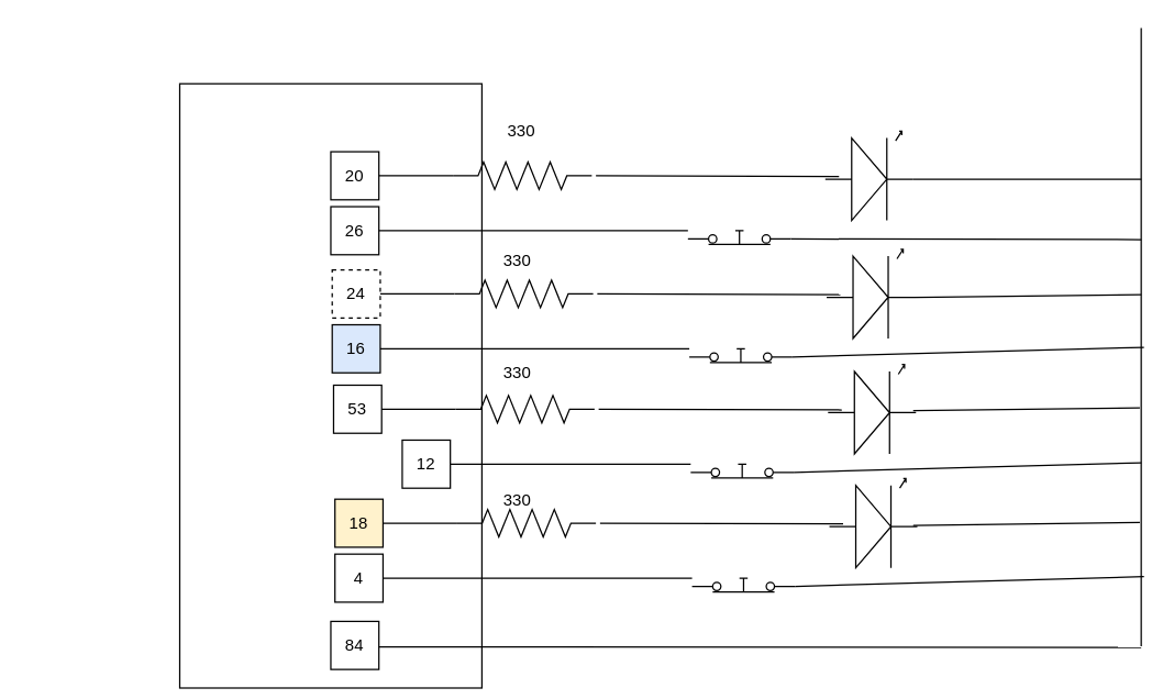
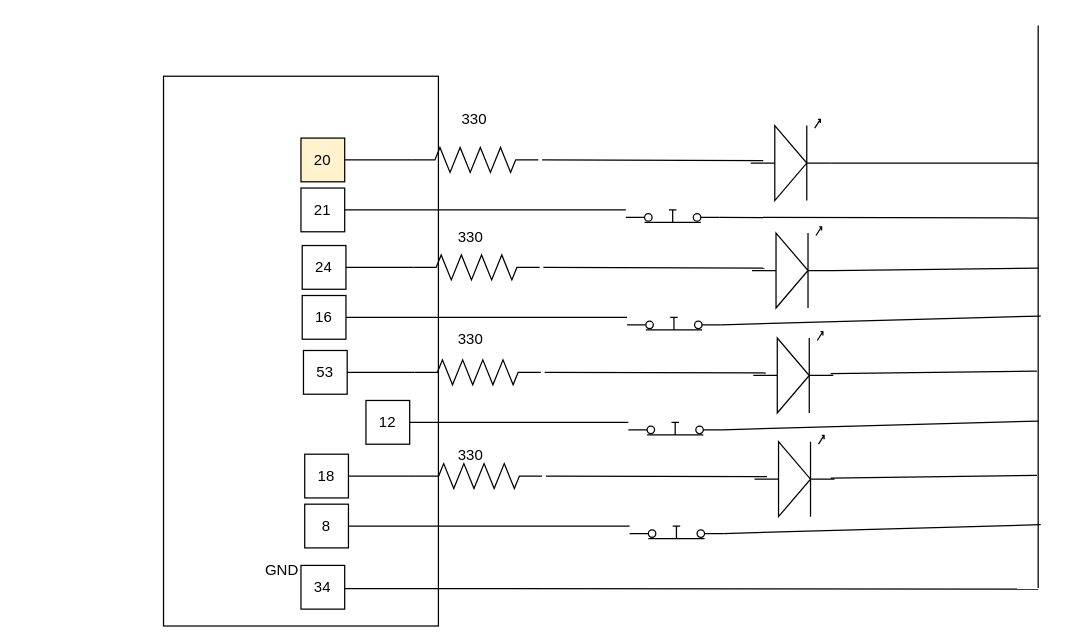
  <mxCell id="0" />
  <mxCell id="1" parent="0" />
  <mxCell id="2" value="" style="rounded=0;whiteSpace=wrap;html=1;rotation=-90;" vertex="1" parent="1"><mxGeometry x="20" y="170.5" width="440" height="220" as="geometry" /></mxCell>
  <mxCell id="3" value="" style="shape=image;html=1;verticalAlign=top;verticalLabelPosition=bottom;labelBackgroundColor=#ffffff;imageAspect=0;aspect=fixed;image=https://cdn1.iconfinder.com/data/icons/fruit-136/64/Fruit_iconfree_Filled_Outline_raspberry-healthy-organic-food-fruit_icon-128.png" vertex="1" parent="1"><mxGeometry x="175" y="60" width="50" height="50" as="geometry" /></mxCell>
- <mxCell id="4" value="84" style="whiteSpace=wrap;html=1;aspect=fixed;" vertex="1" parent="1"><mxGeometry x="240" y="452" width="35" height="35" as="geometry" /></mxCell>
+ <mxCell id="4" value="34" style="whiteSpace=wrap;html=1;aspect=fixed;" vertex="1" parent="1"><mxGeometry x="240" y="452" width="35" height="35" as="geometry" /></mxCell>
  <mxCell id="5" value="" style="endArrow=none;html=1;rounded=0;exitX=1;exitY=0.5;exitDx=0;exitDy=0;" edge="1" parent="1"><mxGeometry width="50" height="50" relative="1" as="geometry"><mxPoint x="275" y="470.5" as="sourcePoint" /><mxPoint x="830" y="471" as="targetPoint" /></mxGeometry></mxCell>
+ <mxCell id="6" value="GND" style="text;html=1;strokeColor=none;fillColor=none;align=center;verticalAlign=middle;whiteSpace=wrap;rounded=0;" vertex="1" parent="1"><mxGeometry x="210" y="446" width="30" height="20" as="geometry" /></mxCell>
  <mxCell id="7" value="" style="endArrow=none;html=1;rounded=0;" edge="1" parent="1"><mxGeometry width="50" height="50" relative="1" as="geometry"><mxPoint x="830" y="470" as="sourcePoint" /><mxPoint x="830" y="20" as="targetPoint" /></mxGeometry></mxCell>
  <mxCell id="8" value="" style="endArrow=none;html=1;rounded=0;exitX=1;exitY=0.54;exitDx=0;exitDy=0;exitPerimeter=0;" edge="1" parent="1" source="33"><mxGeometry width="50" height="50" relative="1" as="geometry"><mxPoint x="680" y="152.5" as="sourcePoint" /><mxPoint x="830" y="130" as="targetPoint" /></mxGeometry></mxCell>
  <mxCell id="9" value="" style="endArrow=none;html=1;rounded=0;exitX=1;exitY=0.8;exitDx=0;exitDy=0;" edge="1" parent="1" source="35"><mxGeometry width="50" height="50" relative="1" as="geometry"><mxPoint x="630" y="210" as="sourcePoint" /><mxPoint x="830" y="174" as="targetPoint" /></mxGeometry></mxCell>
- <mxCell id="10" value="24" style="whiteSpace=wrap;html=1;aspect=fixed;dashed=1;" vertex="1" parent="1"><mxGeometry x="241" y="196" width="35" height="35" as="geometry" /></mxCell>
- <mxCell id="11" value="16" style="whiteSpace=wrap;html=1;aspect=fixed;fillColor=#dae8fc;" vertex="1" parent="1"><mxGeometry x="241" y="236" width="35" height="35" as="geometry" /></mxCell>
+ <mxCell id="10" value="24" style="whiteSpace=wrap;html=1;aspect=fixed;" vertex="1" parent="1"><mxGeometry x="241" y="196" width="35" height="35" as="geometry" /></mxCell>
+ <mxCell id="11" value="16" style="whiteSpace=wrap;html=1;aspect=fixed;" vertex="1" parent="1"><mxGeometry x="241" y="236" width="35" height="35" as="geometry" /></mxCell>
  <mxCell id="12" value="" style="endArrow=none;html=1;rounded=0;exitX=1;exitY=0.5;exitDx=0;exitDy=0;" edge="1" parent="1" source="11" target="17"><mxGeometry width="50" height="50" relative="1" as="geometry"><mxPoint x="451" y="496" as="sourcePoint" /><mxPoint x="531" y="254" as="targetPoint" /></mxGeometry></mxCell>
  <mxCell id="13" value="" style="endArrow=none;html=1;rounded=0;exitX=1;exitY=0.5;exitDx=0;exitDy=0;entryX=0;entryY=0.5;entryDx=0;entryDy=0;entryPerimeter=0;" edge="1" parent="1" source="10" target="14"><mxGeometry width="50" height="50" relative="1" as="geometry"><mxPoint x="381" y="306" as="sourcePoint" /><mxPoint x="341" y="214" as="targetPoint" /></mxGeometry></mxCell>
  <mxCell id="14" value="" style="pointerEvents=1;verticalLabelPosition=bottom;shadow=0;dashed=0;align=center;html=1;verticalAlign=top;shape=mxgraph.electrical.resistors.resistor_2;" vertex="1" parent="1"><mxGeometry x="330" y="203.5" width="101" height="20" as="geometry" /></mxCell>
  <mxCell id="15" value="" style="verticalLabelPosition=bottom;shadow=0;dashed=0;align=center;html=1;verticalAlign=top;shape=mxgraph.electrical.opto_electronics.led_1;pointerEvents=1;" vertex="1" parent="1"><mxGeometry x="601" y="181" width="64" height="65" as="geometry" /></mxCell>
  <mxCell id="16" value="" style="endArrow=none;html=1;rounded=0;exitX=1;exitY=0.5;exitDx=0;exitDy=0;exitPerimeter=0;entryX=0.156;entryY=0.508;entryDx=0;entryDy=0;entryPerimeter=0;" edge="1" parent="1" target="15"><mxGeometry width="50" height="50" relative="1" as="geometry"><mxPoint x="434" y="213.5" as="sourcePoint" /><mxPoint x="498.024" y="217.985" as="targetPoint" /></mxGeometry></mxCell>
  <mxCell id="17" value="" style="shape=mxgraph.electrical.electro-mechanical.pushbutton;aspect=fixed;elSwitchState=on;" vertex="1" parent="1"><mxGeometry x="501" y="243.5" width="75" height="20" as="geometry" /></mxCell>
  <mxCell id="18" value="53" style="whiteSpace=wrap;html=1;aspect=fixed;" vertex="1" parent="1"><mxGeometry x="242" y="280" width="35" height="35" as="geometry" /></mxCell>
  <mxCell id="19" value="12" style="whiteSpace=wrap;html=1;aspect=fixed;" vertex="1" parent="1"><mxGeometry x="292" y="320" width="35" height="35" as="geometry" /></mxCell>
  <mxCell id="20" value="" style="endArrow=none;html=1;rounded=0;exitX=1;exitY=0.5;exitDx=0;exitDy=0;" edge="1" parent="1" source="19" target="25"><mxGeometry width="50" height="50" relative="1" as="geometry"><mxPoint x="452" y="580" as="sourcePoint" /><mxPoint x="532" y="338" as="targetPoint" /></mxGeometry></mxCell>
  <mxCell id="21" value="" style="endArrow=none;html=1;rounded=0;exitX=1;exitY=0.5;exitDx=0;exitDy=0;entryX=0;entryY=0.5;entryDx=0;entryDy=0;entryPerimeter=0;" edge="1" parent="1" source="18" target="22"><mxGeometry width="50" height="50" relative="1" as="geometry"><mxPoint x="382" y="390" as="sourcePoint" /><mxPoint x="342" y="298" as="targetPoint" /></mxGeometry></mxCell>
  <mxCell id="22" value="" style="pointerEvents=1;verticalLabelPosition=bottom;shadow=0;dashed=0;align=center;html=1;verticalAlign=top;shape=mxgraph.electrical.resistors.resistor_2;" vertex="1" parent="1"><mxGeometry x="331" y="287.5" width="101" height="20" as="geometry" /></mxCell>
  <mxCell id="23" value="" style="verticalLabelPosition=bottom;shadow=0;dashed=0;align=center;html=1;verticalAlign=top;shape=mxgraph.electrical.opto_electronics.led_1;pointerEvents=1;" vertex="1" parent="1"><mxGeometry x="602" y="265" width="64" height="65" as="geometry" /></mxCell>
  <mxCell id="24" value="" style="endArrow=none;html=1;rounded=0;exitX=1;exitY=0.5;exitDx=0;exitDy=0;exitPerimeter=0;entryX=0.156;entryY=0.508;entryDx=0;entryDy=0;entryPerimeter=0;" edge="1" parent="1" target="23"><mxGeometry width="50" height="50" relative="1" as="geometry"><mxPoint x="435" y="297.5" as="sourcePoint" /><mxPoint x="499.024" y="301.985" as="targetPoint" /></mxGeometry></mxCell>
  <mxCell id="25" value="" style="shape=mxgraph.electrical.electro-mechanical.pushbutton;aspect=fixed;elSwitchState=on;" vertex="1" parent="1"><mxGeometry x="502" y="327.5" width="75" height="20" as="geometry" /></mxCell>
  <mxCell id="26" value="" style="group" vertex="1" connectable="0" parent="1"><mxGeometry x="240" y="80" width="424" height="105" as="geometry" /></mxCell>
- <mxCell id="27" value="20" style="whiteSpace=wrap;html=1;aspect=fixed;" vertex="1" parent="26"><mxGeometry y="30" width="35" height="35" as="geometry" /></mxCell>
- <mxCell id="28" value="26" style="whiteSpace=wrap;html=1;aspect=fixed;" vertex="1" parent="26"><mxGeometry y="70" width="35" height="35" as="geometry" /></mxCell>
+ <mxCell id="27" value="20" style="whiteSpace=wrap;html=1;aspect=fixed;fillColor=#fff2cc;" vertex="1" parent="26"><mxGeometry y="30" width="35" height="35" as="geometry" /></mxCell>
+ <mxCell id="28" value="21" style="whiteSpace=wrap;html=1;aspect=fixed;" vertex="1" parent="26"><mxGeometry y="70" width="35" height="35" as="geometry" /></mxCell>
  <mxCell id="29" value="" style="endArrow=none;html=1;rounded=0;exitX=1;exitY=0.5;exitDx=0;exitDy=0;" edge="1" parent="26" source="28" target="35"><mxGeometry width="50" height="50" relative="1" as="geometry"><mxPoint x="210" y="330" as="sourcePoint" /><mxPoint x="290" y="88" as="targetPoint" /></mxGeometry></mxCell>
  <mxCell id="30" value="" style="endArrow=none;html=1;rounded=0;exitX=1;exitY=0.5;exitDx=0;exitDy=0;entryX=0;entryY=0.5;entryDx=0;entryDy=0;entryPerimeter=0;" edge="1" parent="26" source="27" target="31"><mxGeometry width="50" height="50" relative="1" as="geometry"><mxPoint x="140" y="140" as="sourcePoint" /><mxPoint x="100" y="48" as="targetPoint" /></mxGeometry></mxCell>
  <mxCell id="31" value="" style="pointerEvents=1;verticalLabelPosition=bottom;shadow=0;dashed=0;align=center;html=1;verticalAlign=top;shape=mxgraph.electrical.resistors.resistor_2;" vertex="1" parent="26"><mxGeometry x="89" y="37.5" width="101" height="20" as="geometry" /></mxCell>
  <mxCell id="32" value="330" style="text;html=1;strokeColor=none;fillColor=none;align=center;verticalAlign=middle;whiteSpace=wrap;rounded=0;" vertex="1" parent="26"><mxGeometry x="109" width="60" height="30" as="geometry" /></mxCell>
  <mxCell id="33" value="" style="verticalLabelPosition=bottom;shadow=0;dashed=0;align=center;html=1;verticalAlign=top;shape=mxgraph.electrical.opto_electronics.led_1;pointerEvents=1;" vertex="1" parent="26"><mxGeometry x="360" y="15" width="64" height="65" as="geometry" /></mxCell>
  <mxCell id="34" value="" style="endArrow=none;html=1;rounded=0;exitX=1;exitY=0.5;exitDx=0;exitDy=0;exitPerimeter=0;entryX=0.156;entryY=0.508;entryDx=0;entryDy=0;entryPerimeter=0;" edge="1" parent="26" target="33"><mxGeometry width="50" height="50" relative="1" as="geometry"><mxPoint x="193" y="47.5" as="sourcePoint" /><mxPoint x="257.024" y="51.985" as="targetPoint" /></mxGeometry></mxCell>
  <mxCell id="35" value="" style="shape=mxgraph.electrical.electro-mechanical.pushbutton;aspect=fixed;elSwitchState=on;" vertex="1" parent="26"><mxGeometry x="260" y="77.5" width="75" height="20" as="geometry" /></mxCell>
- <mxCell id="36" value="18" style="whiteSpace=wrap;html=1;aspect=fixed;fillColor=#fff2cc;" vertex="1" parent="1"><mxGeometry x="243" y="363" width="35" height="35" as="geometry" /></mxCell>
- <mxCell id="37" value="4" style="whiteSpace=wrap;html=1;aspect=fixed;" vertex="1" parent="1"><mxGeometry x="243" y="403" width="35" height="35" as="geometry" /></mxCell>
+ <mxCell id="36" value="18" style="whiteSpace=wrap;html=1;aspect=fixed;" vertex="1" parent="1"><mxGeometry x="243" y="363" width="35" height="35" as="geometry" /></mxCell>
+ <mxCell id="37" value="8" style="whiteSpace=wrap;html=1;aspect=fixed;" vertex="1" parent="1"><mxGeometry x="243" y="403" width="35" height="35" as="geometry" /></mxCell>
  <mxCell id="38" value="" style="endArrow=none;html=1;rounded=0;exitX=1;exitY=0.5;exitDx=0;exitDy=0;" edge="1" parent="1" source="37" target="43"><mxGeometry width="50" height="50" relative="1" as="geometry"><mxPoint x="453" y="663" as="sourcePoint" /><mxPoint x="533" y="421" as="targetPoint" /></mxGeometry></mxCell>
  <mxCell id="39" value="" style="endArrow=none;html=1;rounded=0;exitX=1;exitY=0.5;exitDx=0;exitDy=0;entryX=0;entryY=0.5;entryDx=0;entryDy=0;entryPerimeter=0;" edge="1" parent="1" source="36" target="40"><mxGeometry width="50" height="50" relative="1" as="geometry"><mxPoint x="383" y="473" as="sourcePoint" /><mxPoint x="343" y="381" as="targetPoint" /></mxGeometry></mxCell>
  <mxCell id="40" value="" style="pointerEvents=1;verticalLabelPosition=bottom;shadow=0;dashed=0;align=center;html=1;verticalAlign=top;shape=mxgraph.electrical.resistors.resistor_2;" vertex="1" parent="1"><mxGeometry x="332" y="370.5" width="101" height="20" as="geometry" /></mxCell>
  <mxCell id="41" value="" style="verticalLabelPosition=bottom;shadow=0;dashed=0;align=center;html=1;verticalAlign=top;shape=mxgraph.electrical.opto_electronics.led_1;pointerEvents=1;" vertex="1" parent="1"><mxGeometry x="603" y="348" width="64" height="65" as="geometry" /></mxCell>
  <mxCell id="42" value="" style="endArrow=none;html=1;rounded=0;exitX=1;exitY=0.5;exitDx=0;exitDy=0;exitPerimeter=0;entryX=0.156;entryY=0.508;entryDx=0;entryDy=0;entryPerimeter=0;" edge="1" parent="1" target="41"><mxGeometry width="50" height="50" relative="1" as="geometry"><mxPoint x="436" y="380.5" as="sourcePoint" /><mxPoint x="500.024" y="384.985" as="targetPoint" /></mxGeometry></mxCell>
  <mxCell id="43" value="" style="shape=mxgraph.electrical.electro-mechanical.pushbutton;aspect=fixed;elSwitchState=on;" vertex="1" parent="1"><mxGeometry x="503" y="410.5" width="75" height="20" as="geometry" /></mxCell>
  <mxCell id="44" value="" style="endArrow=none;html=1;rounded=0;exitX=1;exitY=0.54;exitDx=0;exitDy=0;exitPerimeter=0;" edge="1" parent="1" source="15"><mxGeometry width="50" height="50" relative="1" as="geometry"><mxPoint x="720" y="246" as="sourcePoint" /><mxPoint x="830" y="214" as="targetPoint" /></mxGeometry></mxCell>
  <mxCell id="45" value="" style="endArrow=none;html=1;rounded=0;exitX=1;exitY=0.54;exitDx=0;exitDy=0;exitPerimeter=0;" edge="1" parent="1"><mxGeometry width="50" height="50" relative="1" as="geometry"><mxPoint x="664" y="298.55" as="sourcePoint" /><mxPoint x="829" y="296.45" as="targetPoint" /></mxGeometry></mxCell>
  <mxCell id="46" value="" style="endArrow=none;html=1;rounded=0;exitX=1;exitY=0.54;exitDx=0;exitDy=0;exitPerimeter=0;" edge="1" parent="1"><mxGeometry width="50" height="50" relative="1" as="geometry"><mxPoint x="664" y="382.1" as="sourcePoint" /><mxPoint x="829" y="380" as="targetPoint" /></mxGeometry></mxCell>
  <mxCell id="47" value="" style="endArrow=none;html=1;rounded=0;exitX=1;exitY=0.8;exitDx=0;exitDy=0;" edge="1" parent="1" source="17"><mxGeometry width="50" height="50" relative="1" as="geometry"><mxPoint x="667" y="254.55" as="sourcePoint" /><mxPoint x="832" y="252.45" as="targetPoint" /></mxGeometry></mxCell>
  <mxCell id="48" value="" style="endArrow=none;html=1;rounded=0;exitX=1;exitY=0.8;exitDx=0;exitDy=0;" edge="1" parent="1" source="25"><mxGeometry width="50" height="50" relative="1" as="geometry"><mxPoint x="665" y="338.55" as="sourcePoint" /><mxPoint x="830" y="336.45" as="targetPoint" /></mxGeometry></mxCell>
  <mxCell id="49" value="" style="endArrow=none;html=1;rounded=0;exitX=1;exitY=0.8;exitDx=0;exitDy=0;" edge="1" parent="1" source="43"><mxGeometry width="50" height="50" relative="1" as="geometry"><mxPoint x="667" y="421.55" as="sourcePoint" /><mxPoint x="832" y="419.45" as="targetPoint" /></mxGeometry></mxCell>
  <mxCell id="50" value="330" style="text;strokeColor=none;fillColor=none;align=left;verticalAlign=middle;spacingLeft=4;spacingRight=4;overflow=hidden;points=[[0,0.5],[1,0.5]];portConstraint=eastwest;rotatable=0;" vertex="1" parent="1"><mxGeometry x="360" y="173.5" width="80" height="30" as="geometry" /></mxCell>
  <mxCell id="51" value="330" style="text;strokeColor=none;fillColor=none;align=left;verticalAlign=middle;spacingLeft=4;spacingRight=4;overflow=hidden;points=[[0,0.5],[1,0.5]];portConstraint=eastwest;rotatable=0;" vertex="1" parent="1"><mxGeometry x="360" y="255" width="80" height="30" as="geometry" /></mxCell>
  <mxCell id="52" value="330" style="text;strokeColor=none;fillColor=none;align=left;verticalAlign=middle;spacingLeft=4;spacingRight=4;overflow=hidden;points=[[0,0.5],[1,0.5]];portConstraint=eastwest;rotatable=0;" vertex="1" parent="1"><mxGeometry x="360" y="348" width="80" height="30" as="geometry" /></mxCell>
